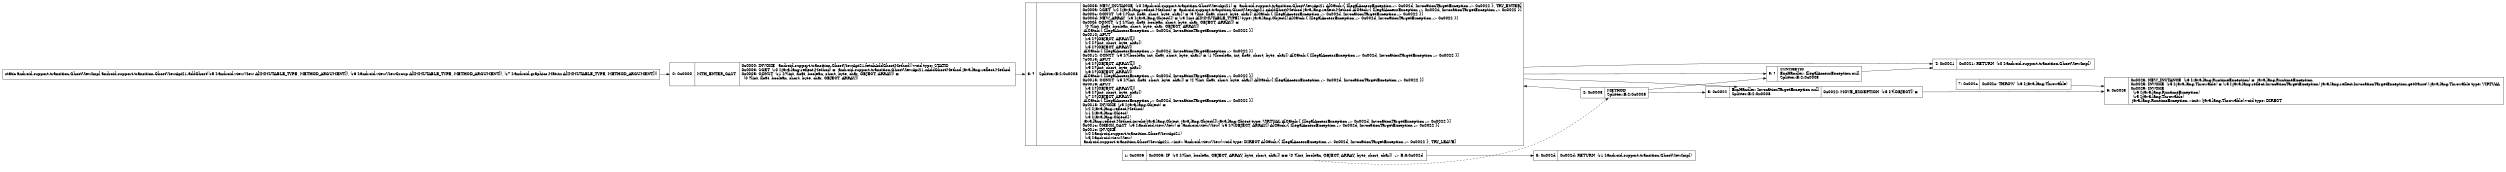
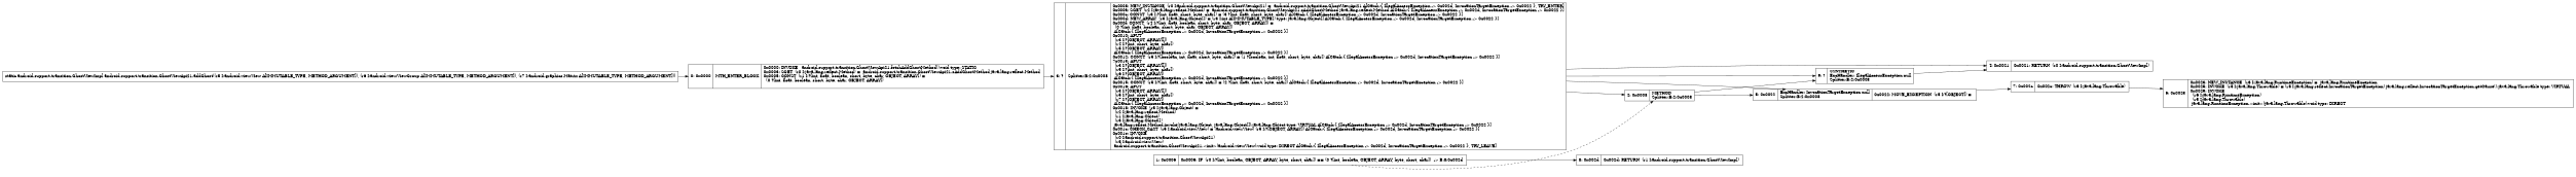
  digraph {
    rankdir=LR
    node [shape=record]
-   n1 [label="{0\:\ 0x0000|MTH_ENTER_CAST\l|0x0000: INVOKE   android.support.transition.GhostViewApi21.fetchAddGhostMethod():void type: STATIC \l0x0003: SGET  (r0 I:java.lang.reflect.Method) =  android.support.transition.GhostViewApi21.sAddGhostMethod java.lang.reflect.Method \l0x0005: CONST  (r1 I:?[int, float, boolean, short, byte, char, OBJECT, ARRAY]) = \l  (0 ?[int, float, boolean, short, byte, char, OBJECT, ARRAY])\l \l}"]
+   n1 [label="{0\:\ 0x0000|MTH_ENTER_BLOCK\l|0x0000: INVOKE   android.support.transition.GhostViewApi21.fetchAddGhostMethod():void type: STATIC \l0x0003: SGET  (r0 I:java.lang.reflect.Method) =  android.support.transition.GhostViewApi21.sAddGhostMethod java.lang.reflect.Method \l0x0005: CONST  (r1 I:?[int, float, boolean, short, byte, char, OBJECT, ARRAY]) = \l  (0 ?[int, float, boolean, short, byte, char, OBJECT, ARRAY])\l \l}"]
    n2 [label="{3\:\ ?|Splitter:B:2:0x0008\l|0x0008: NEW_INSTANCE  (r0 I:android.support.transition.GhostViewApi21) =  android.support.transition.GhostViewApi21 A[Catch:\{ IllegalAccessException \-\> 0x002d, InvocationTargetException \-\> 0x0022 \}, TRY_ENTER]\l0x000a: SGET  (r2 I:java.lang.reflect.Method) =  android.support.transition.GhostViewApi21.sAddGhostMethod java.lang.reflect.Method A[Catch:\{ IllegalAccessException \-\> 0x002d, InvocationTargetException \-\> 0x0022 \}]\l0x000c: CONST  (r3 I:?[int, float, short, byte, char]) = (3 ?[int, float, short, byte, char]) A[Catch:\{ IllegalAccessException \-\> 0x002d, InvocationTargetException \-\> 0x0022 \}]\l0x000d: NEW_ARRAY  (r3 I:java.lang.Object[]) = (r3 I:int A[IMMUTABLE_TYPE]) type: java.lang.Object[] A[Catch:\{ IllegalAccessException \-\> 0x002d, InvocationTargetException \-\> 0x0022 \}]\l0x000f: CONST  (r4 I:?[int, float, boolean, short, byte, char, OBJECT, ARRAY]) = \l  (0 ?[int, float, boolean, short, byte, char, OBJECT, ARRAY])\l A[Catch:\{ IllegalAccessException \-\> 0x002d, InvocationTargetException \-\> 0x0022 \}]\l0x0010: APUT  \l  (r3 I:?[OBJECT, ARRAY][])\l  (r4 I:?[int, short, byte, char])\l  (r5 I:?[OBJECT, ARRAY])\l A[Catch:\{ IllegalAccessException \-\> 0x002d, InvocationTargetException \-\> 0x0022 \}]\l0x0012: CONST  (r5 I:?[boolean, int, float, short, byte, char]) = (1 ?[boolean, int, float, short, byte, char]) A[Catch:\{ IllegalAccessException \-\> 0x002d, InvocationTargetException \-\> 0x0022 \}]\l7x0013: APUT  \l  (r3 I:?[OBJECT, ARRAY][])\l  (r5 I:?[int, short, byte, char])\l  (r6 I:?[OBJECT, ARRAY])\l A[Catch:\{ IllegalAccessException \-\> 0x002d, InvocationTargetException \-\> 0x0022 \}]\l0x0015: CONST  (r5 I:?[int, float, short, byte, char]) = (2 ?[int, float, short, byte, char]) A[Catch:\{ IllegalAccessException \-\> 0x002d, InvocationTargetException \-\> 0x0022 \}]\l0x0016: APUT  \l  (r3 I:?[OBJECT, ARRAY][])\l  (r5 I:?[int, short, byte, char])\l  (r7 I:?[OBJECT, ARRAY])\l A[Catch:\{ IllegalAccessException \-\> 0x002d, InvocationTargetException \-\> 0x0022 \}]\l0x0018: INVOKE  (r5 I:java.lang.Object) = \l  (r2 I:java.lang.reflect.Method)\l  (r1 I:java.lang.Object)\l  (r3 I:java.lang.Object[])\l java.lang.reflect.Method.invoke(java.lang.Object, java.lang.Object[]):java.lang.Object type: VIRTUAL A[Catch:\{ IllegalAccessException \-\> 0x002d, InvocationTargetException \-\> 0x0022 \}]\l0x001c: CHECK_CAST  (r5 I:android.view.View) = (android.view.View) (r5 I:?[OBJECT, ARRAY]) A[Catch:\{ IllegalAccessException \-\> 0x002d, InvocationTargetException \-\> 0x0022 \}]\l0x001e: INVOKE  \l  (r0 I:android.support.transition.GhostViewApi21)\l  (r5 I:android.view.View)\l android.support.transition.GhostViewApi21.\<init\>(android.view.View):void type: DIRECT A[Catch:\{ IllegalAccessException \-\> 0x002d, InvocationTargetException \-\> 0x0022 \}, TRY_LEAVE]\l}"]
    n3 [label="{1\:\ 0x0006|0x0006: IF  (r0 I:?[int, boolean, OBJECT, ARRAY, byte, short, char]) == (0 ?[int, boolean, OBJECT, ARRAY, byte, short, char])  \-\> B:8:0x002d \l}"]
    n4 [label="{2\:\ 0x0008|METHOD\lSplitter:B:2:0x0008\l}"]
    n5 [label="{8\:\ 0x002d|0x002d: RETURN  (r1 I:android.support.transition.GhostViewImpl) \l}"]
    n6 [label="{5\:\ 0x0022|ExcHandler: InvocationTargetException null\lSplitter:B:2:0x0008\l|0x0022: MOVE_EXCEPTION  (r5 I:?[OBJECT]) =  \l}"]
    n7 [label="{9\:\ ?|SYNTHETIC\lExcHandler: IllegalAccessException null\lSplitter:B:2:0x0008\l}"]
    n8 [label="{4\:\ 0x0021|0x0021: RETURN  (r0 I:android.support.transition.GhostViewImpl) \l}"]
    n9 [label="{6\:\ 0x0023|0x0023: NEW_INSTANCE  (r6 I:java.lang.RuntimeException) =  java.lang.RuntimeException \l0x0025: INVOKE  (r5 I:java.lang.Throwable) = (r5 I:java.lang.reflect.InvocationTargetException) java.lang.reflect.InvocationTargetException.getCause():java.lang.Throwable type: VIRTUAL \l0x0029: INVOKE  \l  (r6 I:java.lang.RuntimeException)\l  (r5 I:java.lang.Throwable)\l java.lang.RuntimeException.\<init\>(java.lang.Throwable):void type: DIRECT \l}"]
    n10 [label="{7\:\ 0x002c|0x002c: THROW  (r6 I:java.lang.Throwable) \l}"]
    n11 [label="{static android.support.transition.GhostViewImpl android.support.transition.GhostViewApi21.addGhost((r5 I:android.view.View A[IMMUTABLE_TYPE, METHOD_ARGUMENT]), (r6 I:android.view.ViewGroup A[IMMUTABLE_TYPE, METHOD_ARGUMENT]), (r7 I:android.graphics.Matrix A[IMMUTABLE_TYPE, METHOD_ARGUMENT])) }"]
    n1 -> n2
    n2 -> n6
    n2 -> n7
    n2 -> n8
    n3 -> n4 [style=dashed]
    n3 -> n5
-   n4 -> n2
+   n2 -> n4
    n4 -> n6
    n4 -> n7
-   n6 -> n9
+   n6 -> n10
    n7 -> n8
    n10 -> n9
    n11 -> n1
  }
